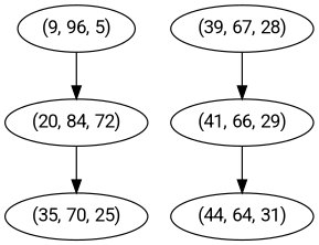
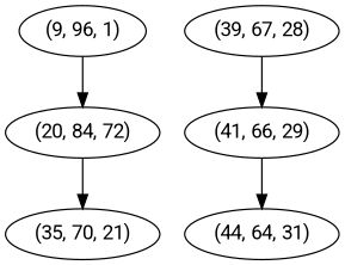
  digraph {
    fontname=Roboto
    node [fontname=Roboto]
    edge [fontname=Roboto]
    n1 [label="(20, 84, 72)"]
-   "(9, 96, 1)" [label="(9, 96, 5)"]
-   "(35, 70, 25)"
+   "(9, 96, 1)"
+   "(35, 70, 25)" [label="(35, 70, 21)"]
    "(39, 67, 28)"
    "(41, 66, 29)"
    "(44, 64, 31)"
    n1 -> "(35, 70, 25)"
    "(9, 96, 1)" -> n1
    "(39, 67, 28)" -> "(41, 66, 29)"
    "(41, 66, 29)" -> "(44, 64, 31)"
  }
